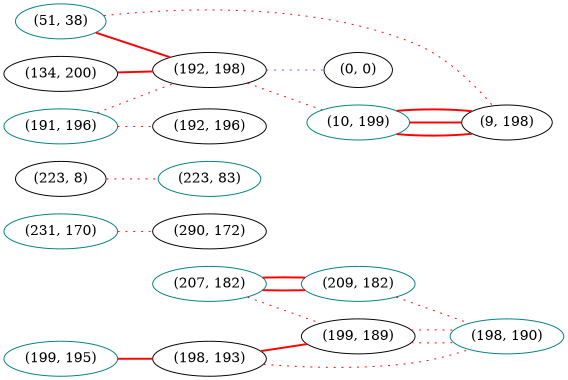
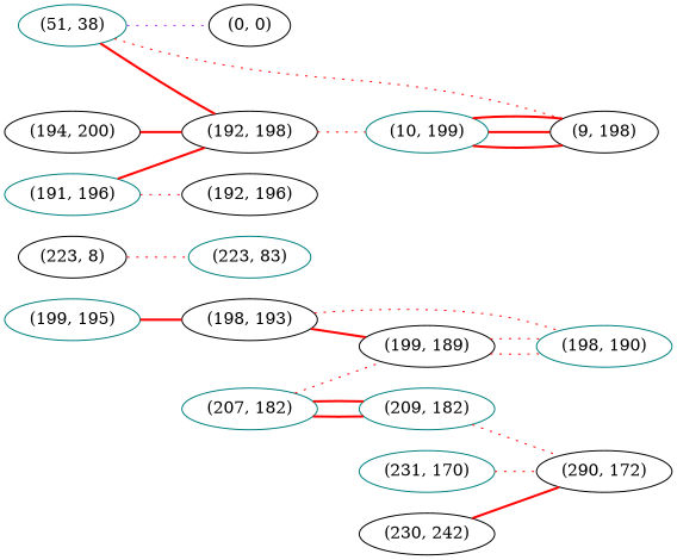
  graph {
    rankdir=LR
    node [color=black]
    edge [color=red style=bold weight=1]
    "(198, 193)"
    "(199, 195)" [color=teal]
    "(199, 189)"
    "(198, 190)" [color=teal]
    "(207, 182)" [color=teal]
    n6 [color=teal label="(209, 182)"]
    n7 [label="(290, 172)"]
    "(223, 8)"
    "(223, 83)" [color=teal]
    "(231, 170)" [color=teal]
    "(0, 0)"
    "(51, 38)" [color=teal]
    "(9, 198)"
    "(192, 198)"
    "(191, 196)" [color=teal]
    "(192, 196)"
    "(10, 199)" [color=teal]
-   "(194, 200)" [label="(134, 200)"]
+   "(194, 200)"
+   "(230, 242)"
    "(198, 193)" -- "(199, 189)"
    "(198, 193)" -- "(198, 190)" [style=dotted]
    "(199, 195)" -- "(198, 193)"
    "(199, 189)" -- "(198, 190)" [style=dotted]
    "(199, 189)" -- "(198, 190)" [style=dotted]
    "(207, 182)" -- "(199, 189)" [style=dotted]
    "(207, 182)" -- n6
    "(207, 182)" -- n6
-   n6 -- "(198, 190)" [style=dotted]
+   n6 -- n7 [style=dotted]
    "(223, 8)" -- "(223, 83)" [style=dotted]
    "(231, 170)" -- n7 [style=dotted]
-   "(192, 198)" -- "(0, 0)" [color=purple style=dotted weight=4]
+   "(51, 38)" -- "(0, 0)" [color=purple style=dotted weight=4]
    "(51, 38)" -- "(9, 198)" [style=dotted]
    "(51, 38)" -- "(192, 198)"
    "(192, 198)" -- "(10, 199)" [style=dotted]
-   "(191, 196)" -- "(192, 198)" [style=dotted]
+   "(191, 196)" -- "(192, 198)"
    "(191, 196)" -- "(192, 196)" [style=dotted]
    "(10, 199)" -- "(9, 198)"
    "(10, 199)" -- "(9, 198)"
    "(10, 199)" -- "(9, 198)"
    "(194, 200)" -- "(192, 198)"
+   "(230, 242)" -- n7
  }
